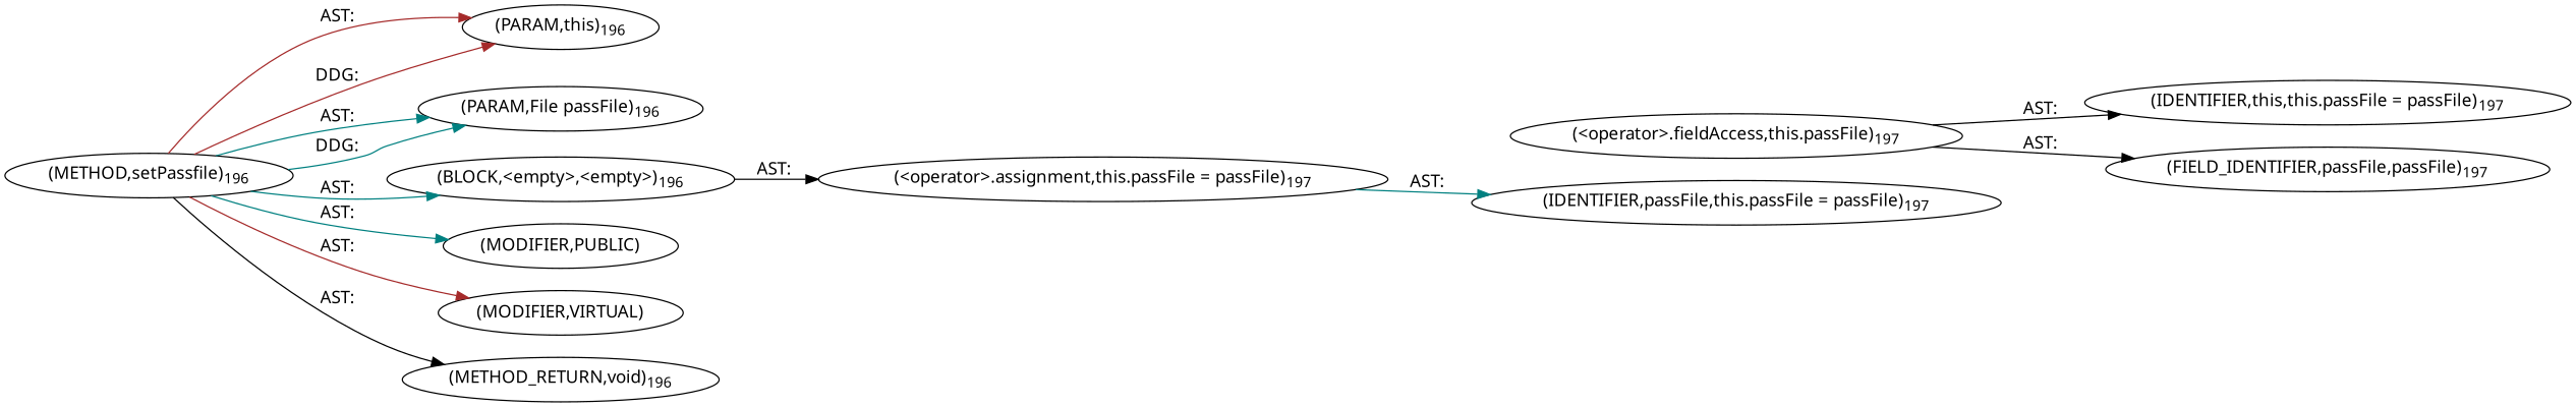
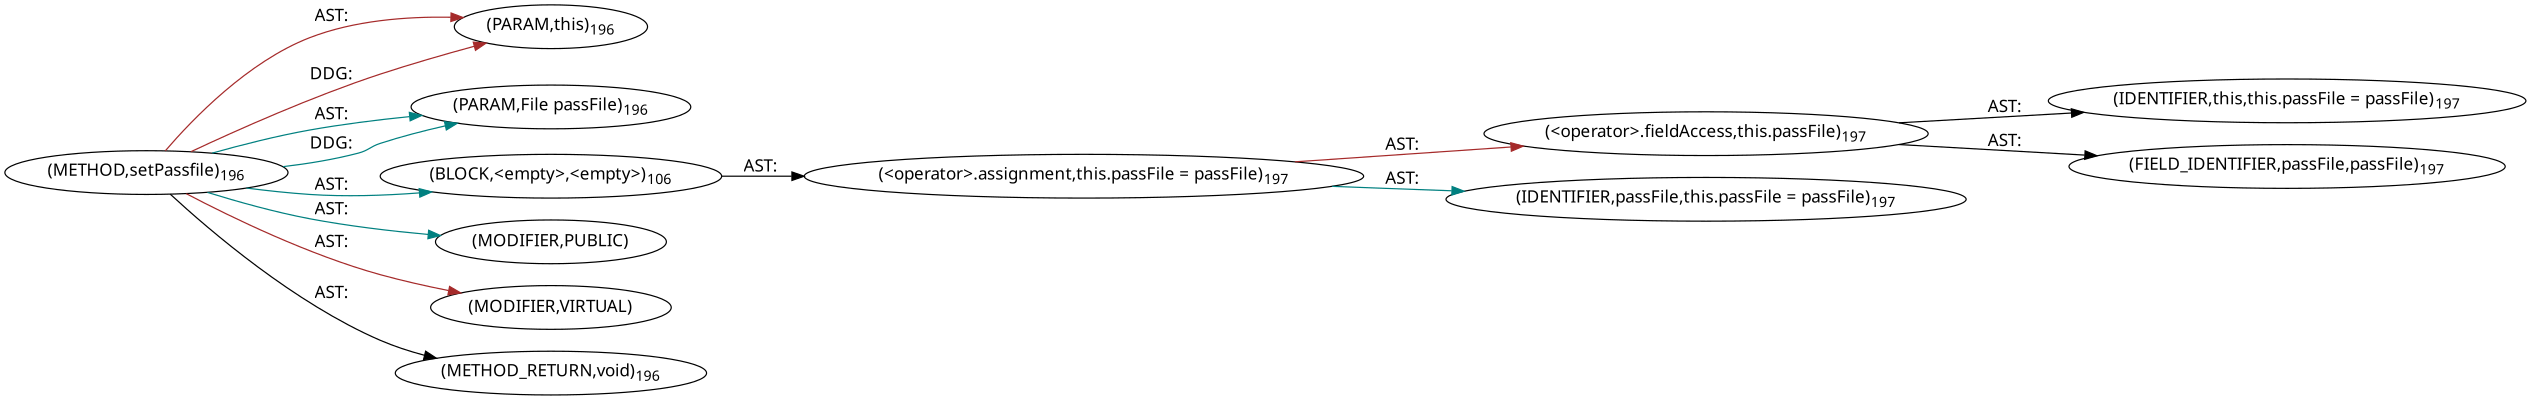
  digraph {
    fontname="Noto Sans"
    rankdir=LR
    node [fontname="Noto Sans"]
    edge [color=teal fontname="Noto Sans"]
    n1 [label=<(METHOD,setPassfile)<SUB>196</SUB>>]
    n2 [label=<(PARAM,this)<SUB>196</SUB>>]
    n3 [label=<(PARAM,File passFile)<SUB>196</SUB>>]
-   n4 [label=<(BLOCK,&lt;empty&gt;,&lt;empty&gt;)<SUB>196</SUB>>]
+   n4 [label=<(BLOCK,&lt;empty&gt;,&lt;empty&gt;)<SUB>106</SUB>>]
    n5 [label=<(MODIFIER,PUBLIC)>]
    n6 [label=<(MODIFIER,VIRTUAL)>]
    n7 [label=<(METHOD_RETURN,void)<SUB>196</SUB>>]
    n8 [label=<(&lt;operator&gt;.assignment,this.passFile = passFile)<SUB>197</SUB>>]
    n9 [label=<(&lt;operator&gt;.fieldAccess,this.passFile)<SUB>197</SUB>>]
    n10 [label=<(IDENTIFIER,passFile,this.passFile = passFile)<SUB>197</SUB>>]
    n11 [label=<(IDENTIFIER,this,this.passFile = passFile)<SUB>197</SUB>>]
    n12 [label=<(FIELD_IDENTIFIER,passFile,passFile)<SUB>197</SUB>>]
    n1 -> n2 [color=brown label="AST: "]
    n1 -> n2 [color=brown label="DDG: "]
    n1 -> n3 [label="AST: "]
    n1 -> n3 [label="DDG: "]
    n1 -> n4 [label="AST: "]
    n1 -> n5 [label="AST: "]
    n1 -> n6 [color=brown label="AST: "]
    n1 -> n7 [color=black label="AST: "]
    n4 -> n8 [color=black label="AST: "]
+   n8 -> n9 [color=brown label="AST: "]
    n8 -> n10 [label="AST: "]
    n9 -> n11 [color=black label="AST: "]
    n9 -> n12 [color=black label="AST: "]
  }
